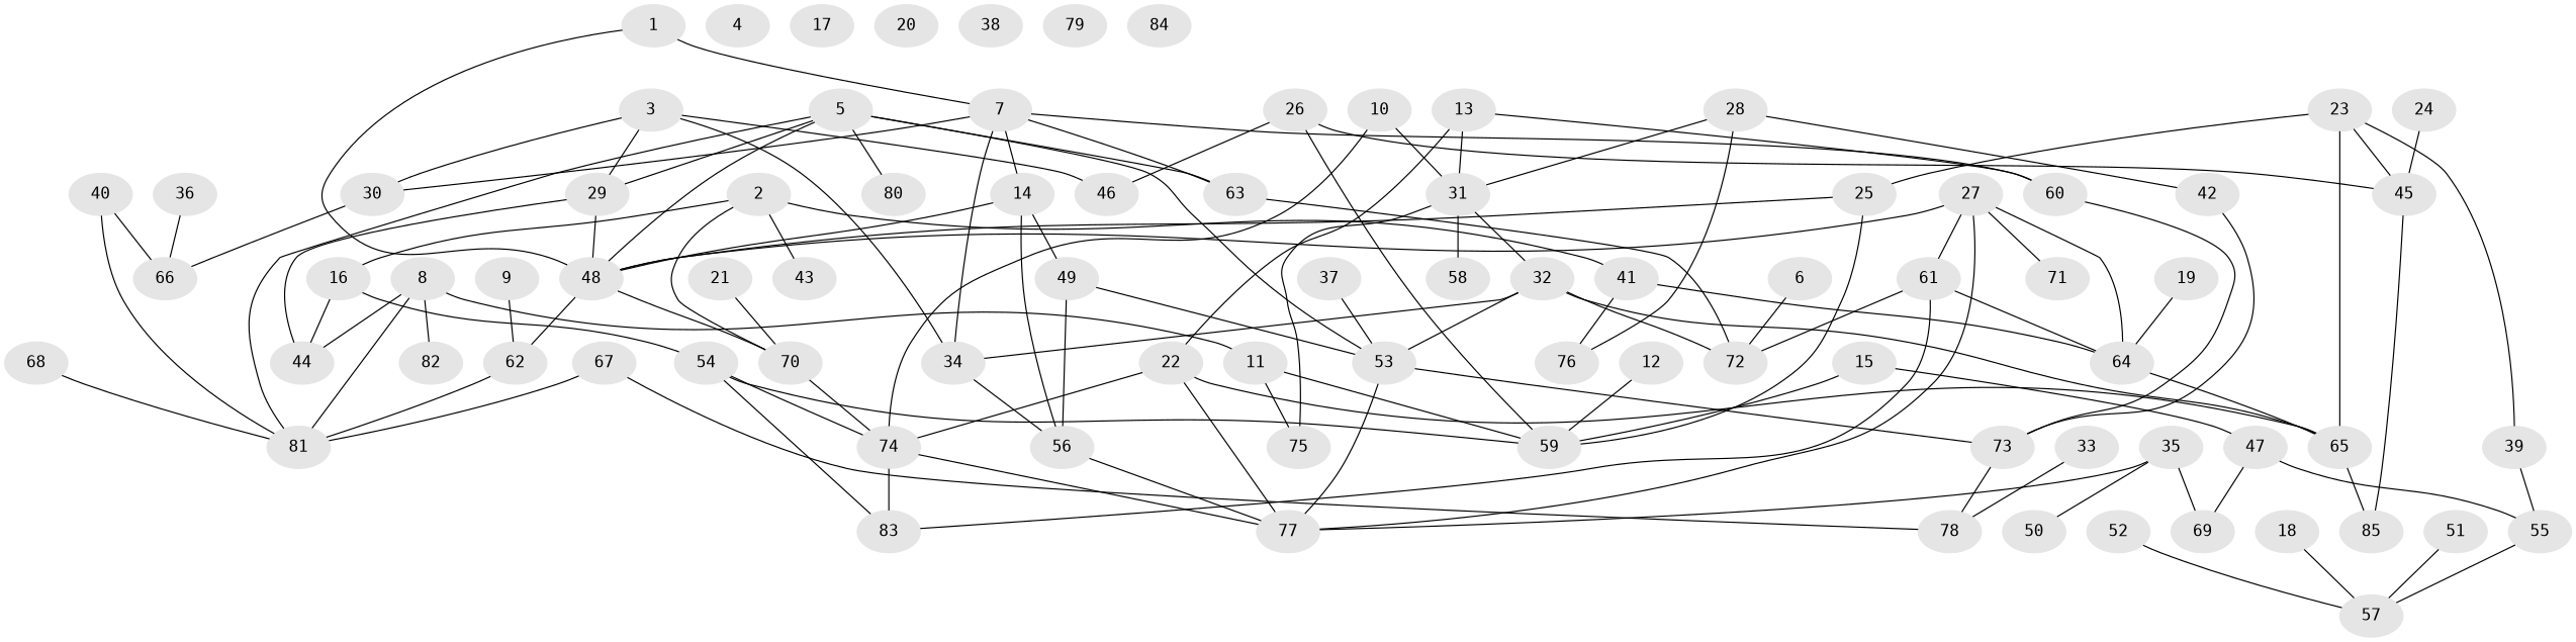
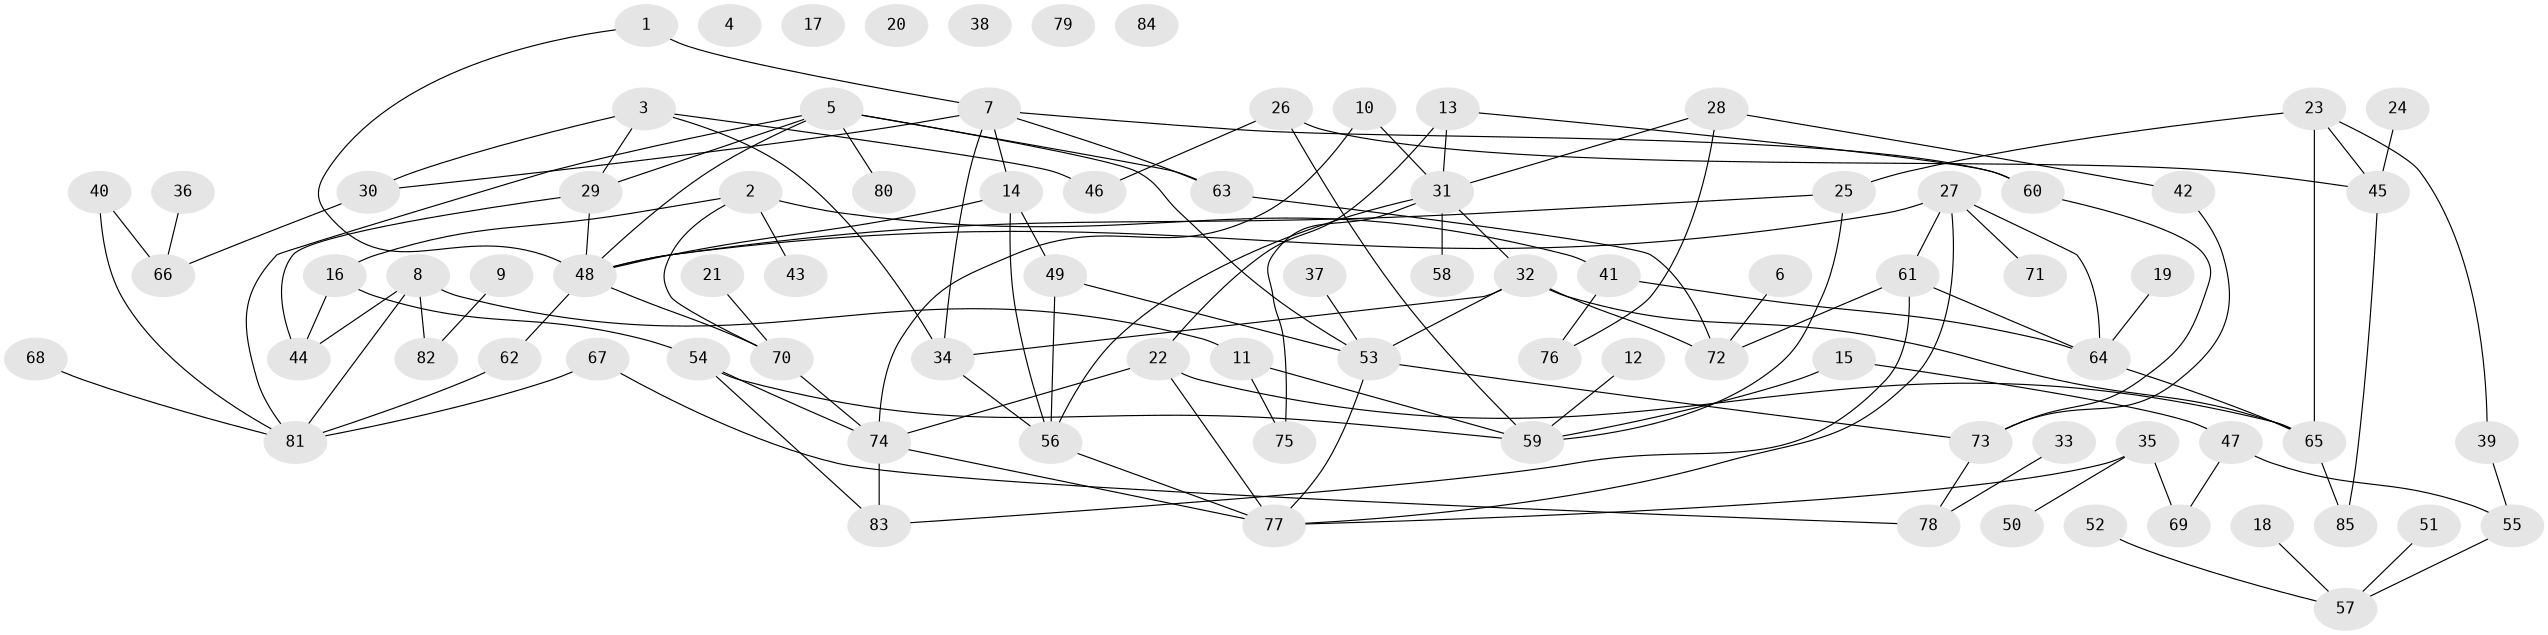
  graph {
    fontname="DejaVu Sans Mono"
    node [color=gray90 fontname="DejaVu Sans Mono" style=filled]
    edge [fontname="DejaVu Sans Mono"]
    1
    7
    48
    30
    34
    63
    14
    60
    70
    62
    2
    16
    41
    43
    44
    54
    64
    76
    74
    3
    29
    46
    66
    56
    4
    5
    53
    80
    81
    77
    73
    72
    6
    49
    8
    11
    82
    59
    75
    9
    10
    31
    32
    58
    83
    12
    13
    22
    65
    15
    47
    69
    55
    17
    18
    57
    19
    20
    21
    85
    23
    25
    39
    45
    24
    26
    27
    61
    71
    28
    42
    33
    78
    35
    50
    36
    37
    38
    40
    51
    52
    67
    68
    79
    84
    1 -- 7
    1 -- 48
    7 -- 30
    7 -- 34
    7 -- 63
    7 -- 14
    7 -- 60
    48 -- 70
    48 -- 62
    30 -- 66
    34 -- 56
    63 -- 72
    14 -- 48
    14 -- 56
    14 -- 49
    60 -- 73
    70 -- 74
    62 -- 81
    2 -- 70
    2 -- 16
    2 -- 41
    2 -- 43
    16 -- 44
    16 -- 54
    41 -- 64
    41 -- 76
    54 -- 74
    54 -- 59
    54 -- 83
    64 -- 65
    74 -- 77
    74 -- 83
    3 -- 30
    3 -- 34
    3 -- 29
    3 -- 46
    29 -- 48
    29 -- 44
    56 -- 77
    5 -- 48
    5 -- 63
    5 -- 29
    5 -- 53
    5 -- 80
    5 -- 81
    53 -- 77
    53 -- 73
    73 -- 78
    6 -- 72
    49 -- 56
    49 -- 53
    8 -- 44
    8 -- 81
    8 -- 11
    8 -- 82
    11 -- 59
    11 -- 75
-   9 -- 62
+   9 -- 82
    10 -- 74
    10 -- 31
+   31 -- 56
    31 -- 75
    31 -- 32
    31 -- 58
    32 -- 34
    32 -- 53
    32 -- 72
    32 -- 65
    12 -- 59
    13 -- 60
    13 -- 31
    13 -- 22
    22 -- 74
    22 -- 77
    22 -- 65
    65 -- 85
    15 -- 59
    15 -- 47
    47 -- 69
    47 -- 55
    55 -- 57
    18 -- 57
    19 -- 64
    21 -- 70
    23 -- 65
    23 -- 25
    23 -- 39
    23 -- 45
    25 -- 48
    25 -- 59
    39 -- 55
    45 -- 85
    24 -- 45
    26 -- 46
    26 -- 59
    26 -- 45
    27 -- 48
    27 -- 64
    27 -- 77
    27 -- 61
    27 -- 71
    61 -- 64
    61 -- 72
    61 -- 83
    28 -- 76
    28 -- 31
    28 -- 42
    42 -- 73
    33 -- 78
    35 -- 77
    35 -- 69
    35 -- 50
    36 -- 66
    37 -- 53
    40 -- 66
    40 -- 81
    51 -- 57
    52 -- 57
    67 -- 81
    67 -- 78
    68 -- 81
  }
